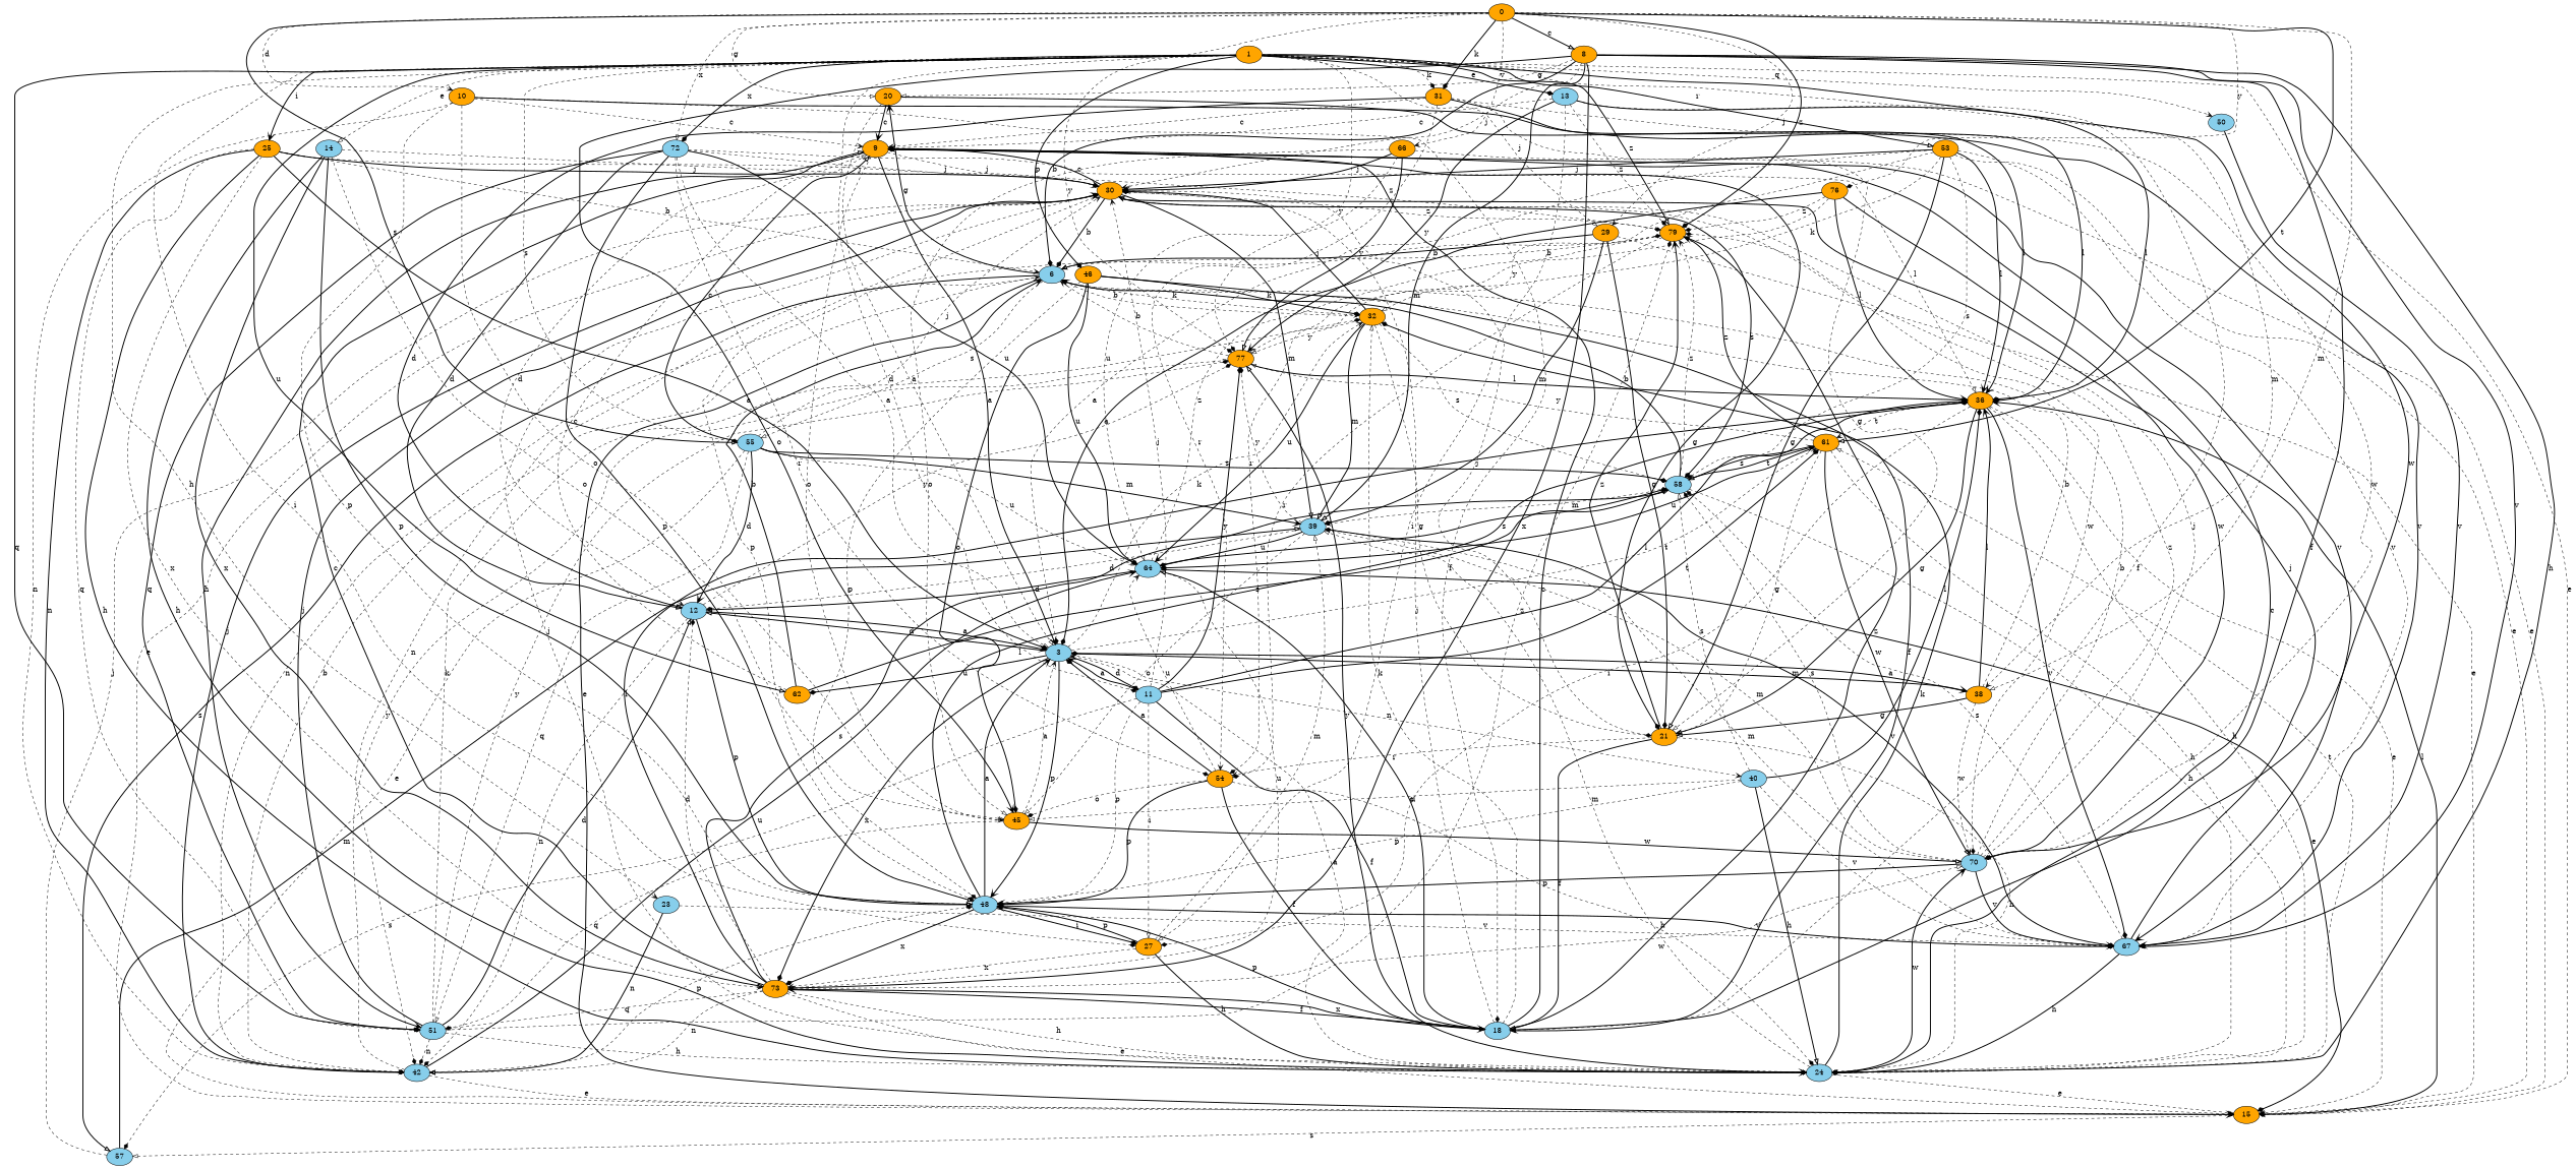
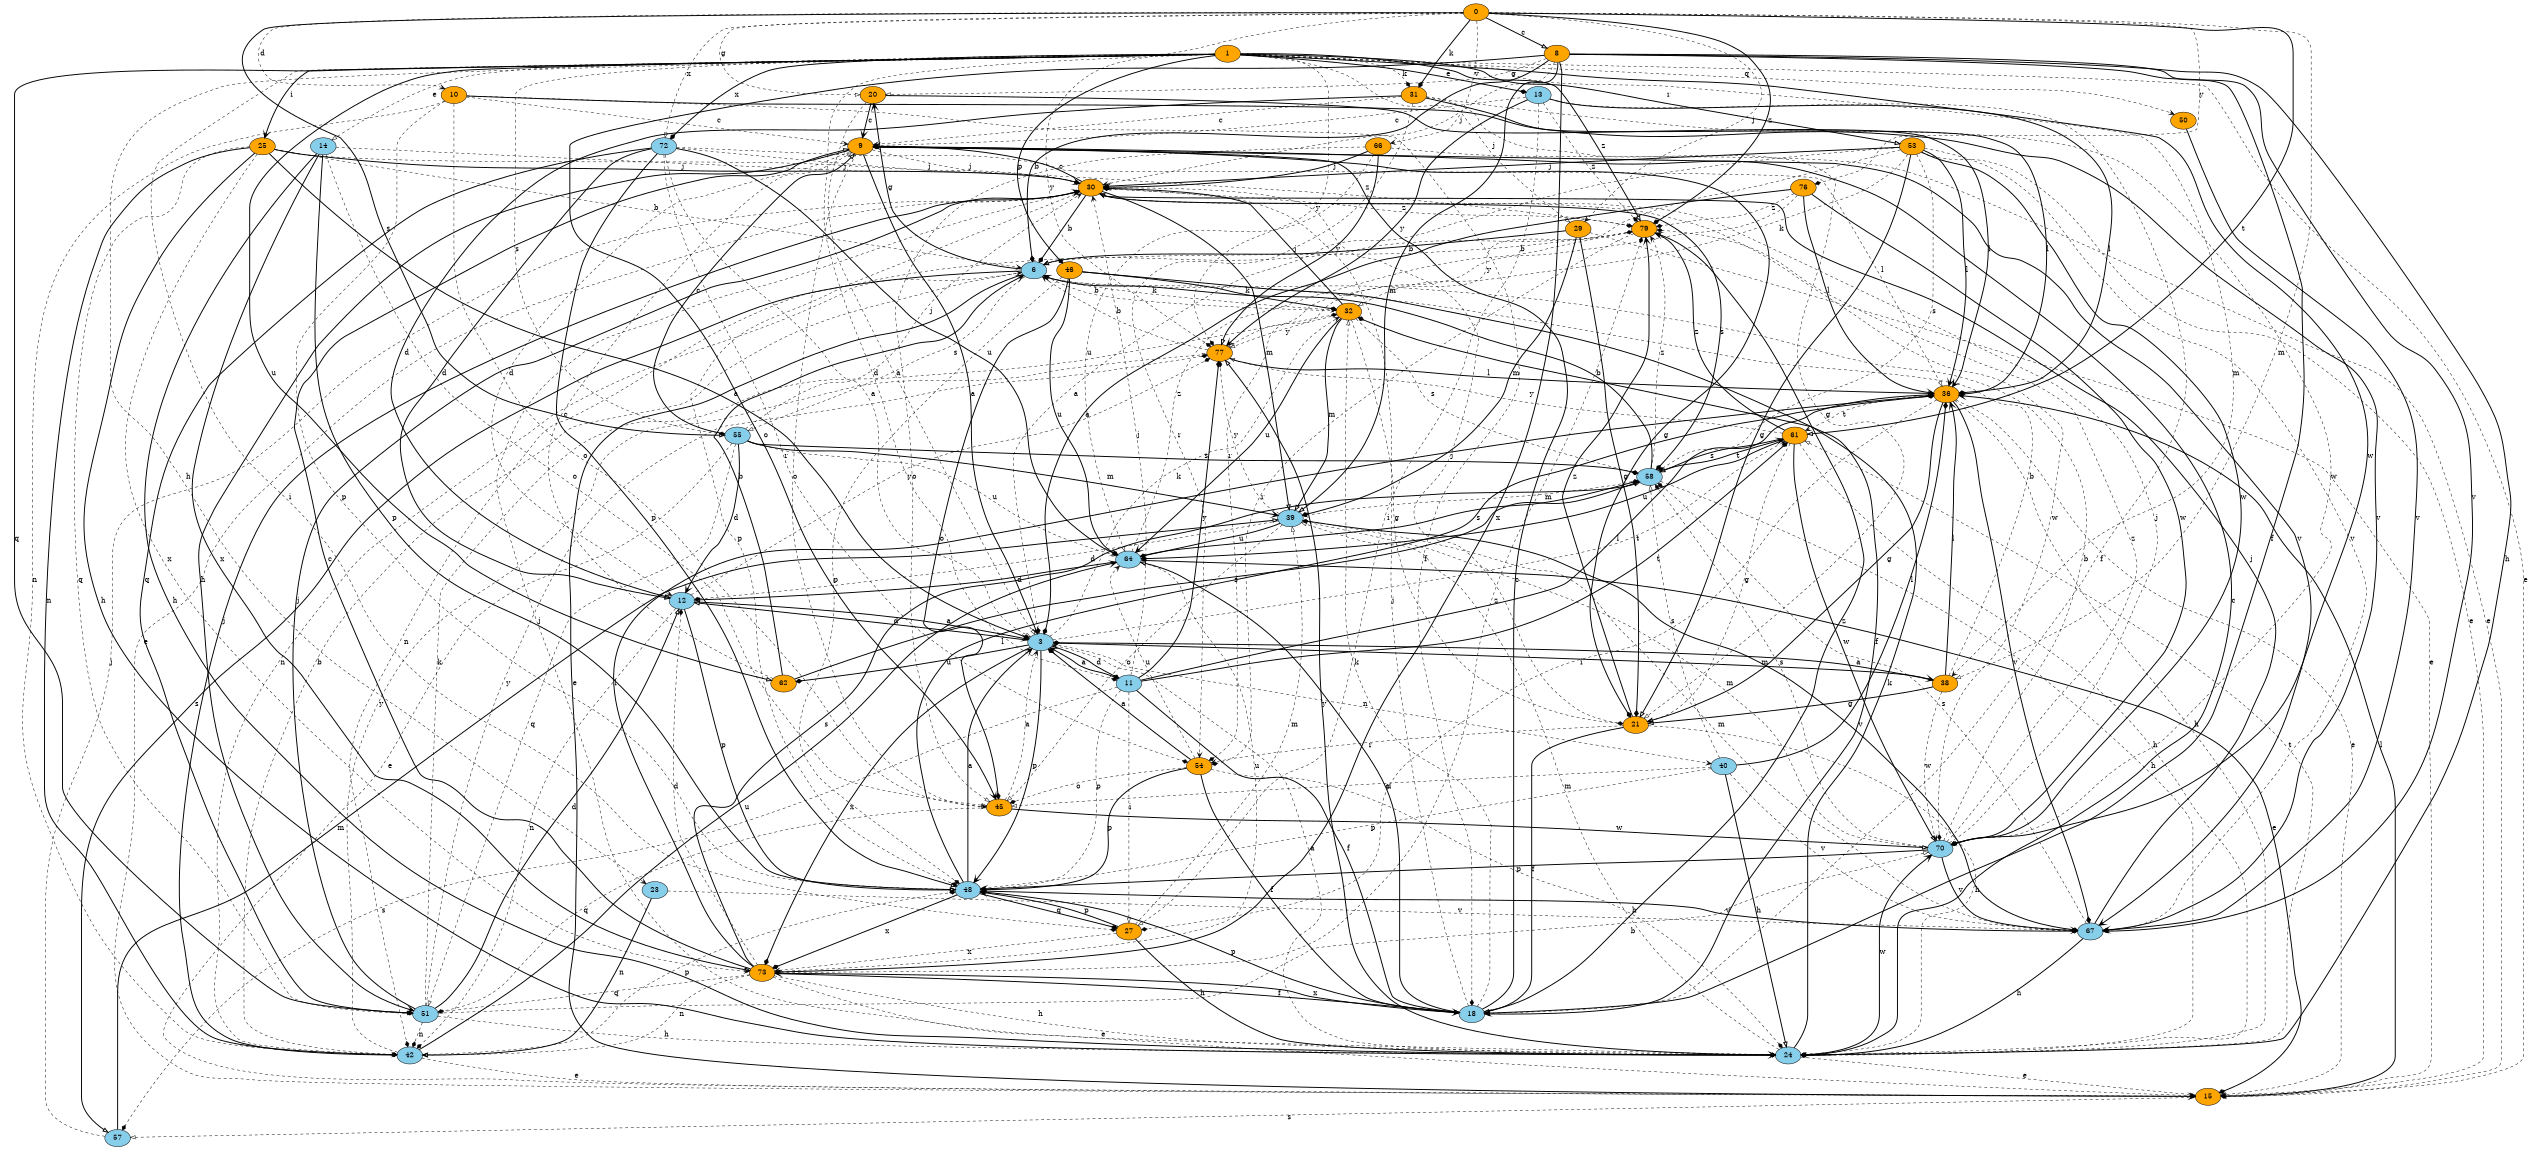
  strict digraph {
    node [fillcolor=orange style=filled]
    edge [arrowhead=diamond style=dashed]
    0
    8
    10
    20
    29
    31
    38
    55 [fillcolor=skyblue]
    61
    66
    72 [fillcolor=skyblue]
    76
    77
    79
    73
    6 [fillcolor=skyblue]
    18 [fillcolor=skyblue]
    24 [fillcolor=skyblue]
    30
    39 [fillcolor=skyblue]
    45
    67 [fillcolor=skyblue]
    48 [fillcolor=skyblue]
    42 [fillcolor=skyblue]
    9
    3 [fillcolor=skyblue]
    36
    15
    21
    70 [fillcolor=skyblue]
    12 [fillcolor=skyblue]
    54
    51 [fillcolor=skyblue]
    64 [fillcolor=skyblue]
    58 [fillcolor=skyblue]
    1
    11 [fillcolor=skyblue]
    13 [fillcolor=skyblue]
    14 [fillcolor=skyblue]
    23 [fillcolor=skyblue]
    25
    27
    46
-   50 [fillcolor=skyblue]
+   50
    53
    62
    57 [fillcolor=skyblue]
    32
    40 [fillcolor=skyblue]
    0 -> 8 [arrowhead=onormal label=c style=bold]
    0 -> 10 [arrowhead=vee label=d]
    0 -> 20 [arrowhead=onormal label=g]
    0 -> 29 [arrowhead=vee label=j]
    0 -> 31 [label=k style=bold]
    0 -> 38 [arrowhead=onormal label=m]
    0 -> 55 [arrowhead=onormal label=s style=bold]
    0 -> 61 [arrowhead=onormal label=t style=bold]
    0 -> 66 [arrowhead=vee label=v]
    0 -> 72 [arrowhead=onormal label=x]
    0 -> 76 [label=y]
    0 -> 77 [label=y]
    0 -> 79 [label=z style=bold]
    8 -> 20 [arrowhead=onormal label=g]
    8 -> 73 [arrowhead=onormal label=x style=bold]
    8 -> 6 [label=b style=bold]
    8 -> 18 [arrowhead=vee label=f style=bold]
    8 -> 24 [label=h style=bold]
    8 -> 30 [arrowhead=vee label=j]
    8 -> 39 [arrowhead=onormal label=m style=bold]
    8 -> 45 [arrowhead=vee label=o style=bold]
    8 -> 67 [arrowhead=onormal label=v style=bold]
    10 -> 18 [label=f]
    10 -> 45 [arrowhead=onormal label=o]
    10 -> 67 [arrowhead=onormal label=v style=bold]
    10 -> 48 [arrowhead=onormal label=p]
    10 -> 42 [arrowhead=vee label=n]
    10 -> 9 [arrowhead=vee label=c]
    20 -> 9 [arrowhead=vee label=c style=bold]
    20 -> 3 [arrowhead=onormal label=a]
    20 -> 36 [arrowhead=vee label=l style=bold]
    29 -> 6 [arrowhead=onormal label=b style=bold]
    29 -> 39 [label=m style=bold]
    29 -> 15 [label=e]
    29 -> 21 [label=g style=bold]
    31 -> 9 [arrowhead=vee label=c]
    31 -> 36 [label=l style=bold]
    31 -> 21 [arrowhead=onormal label=g]
    31 -> 70 [label=w]
    31 -> 12 [arrowhead=onormal label=d style=bold]
    31 -> 54 [arrowhead=vee label=r]
    38 -> 6 [arrowhead=onormal label=b]
    38 -> 3 [label=a style=bold]
    38 -> 36 [arrowhead=vee label=l style=bold]
    38 -> 21 [arrowhead=onormal label=g style=bold]
    38 -> 70 [arrowhead=vee label=w]
    55 -> 30 [arrowhead=vee label=j]
    55 -> 39 [arrowhead=vee label=m style=bold]
    55 -> 9 [arrowhead=onormal label=c style=bold]
    55 -> 15 [arrowhead=vee label=e]
    55 -> 12 [arrowhead=vee label=d style=bold]
    55 -> 51 [arrowhead=onormal label=q]
    55 -> 64 [arrowhead=onormal label=u]
    55 -> 58 [label=s style=bold]
    61 -> 77 [arrowhead=onormal label=y]
    61 -> 79 [arrowhead=onormal label=z style=bold]
    61 -> 24 [label=h]
    61 -> 21 [arrowhead=vee label=g]
    61 -> 70 [arrowhead=onormal label=w style=bold]
    61 -> 64 [label=u style=bold]
    61 -> 58 [arrowhead=onormal label=s style=bold]
    66 -> 77 [arrowhead=onormal label=y style=bold]
    66 -> 30 [arrowhead=vee label=j style=bold]
    66 -> 45 [arrowhead=onormal label=o]
    66 -> 15 [arrowhead=vee label=e]
    66 -> 64 [arrowhead=onormal label=u]
    72 -> 30 [arrowhead=vee label=j]
    72 -> 48 [arrowhead=onormal label=p style=bold]
    72 -> 3 [arrowhead=onormal label=a]
    72 -> 36 [arrowhead=onormal label=l]
    72 -> 12 [arrowhead=onormal label=d style=bold]
    72 -> 54 [label=r]
    72 -> 51 [label=q style=bold]
    72 -> 64 [arrowhead=vee label=u style=bold]
    76 -> 77 [arrowhead=onormal label=y]
    76 -> 79 [label=z]
    76 -> 3 [label=a style=bold]
    76 -> 36 [arrowhead=vee label=l style=bold]
    76 -> 70 [arrowhead=onormal label=w style=bold]
    77 -> 6 [arrowhead=vee label=b]
    77 -> 36 [arrowhead=onormal label=l style=bold]
    79 -> 6 [arrowhead=vee label=b]
    79 -> 42 [label=n]
    79 -> 54 [label=r]
    73 -> 79 [label=z]
    73 -> 18 [arrowhead=onormal label=f style=bold]
    73 -> 24 [arrowhead=vee label=h]
    73 -> 42 [arrowhead=vee label=n]
    73 -> 9 [arrowhead=onormal label=c style=bold]
    73 -> 36 [label=l style=bold]
    73 -> 15 [arrowhead=vee label=e]
    73 -> 12 [label=d]
    73 -> 51 [arrowhead=onormal label=q]
    73 -> 64 [arrowhead=onormal label=u]
    73 -> 58 [arrowhead=onormal label=s style=bold]
    6 -> 20 [arrowhead=vee label=g style=bold]
    6 -> 55 [arrowhead=onormal label=s]
    6 -> 42 [label=n]
    6 -> 15 [arrowhead=vee label=e style=bold]
    6 -> 57 [arrowhead=onormal label=s style=bold]
    6 -> 32 [arrowhead=vee label=k]
    18 -> 79 [arrowhead=vee label=z style=bold]
    18 -> 73 [arrowhead=vee label=x style=bold]
    18 -> 30 [label=j]
    18 -> 48 [arrowhead=onormal label=p style=bold]
    18 -> 9 [label=c style=bold]
    18 -> 64 [arrowhead=onormal label=u style=bold]
    18 -> 32 [arrowhead=onormal label=k]
    24 -> 61 [arrowhead=onormal label=t]
    24 -> 77 [arrowhead=onormal label=y style=bold]
    24 -> 30 [arrowhead=vee label=j]
    24 -> 39 [arrowhead=onormal label=m]
    24 -> 9 [arrowhead=onormal label=c style=bold]
    24 -> 3 [arrowhead=vee label=a]
    24 -> 15 [arrowhead=onormal label=e]
    24 -> 70 [arrowhead=vee label=w style=bold]
    24 -> 32 [label=k style=bold]
    30 -> 79 [arrowhead=onormal label=z]
    30 -> 6 [label=b style=bold]
    30 -> 39 [arrowhead=onormal label=m style=bold]
    30 -> 48 [label=p]
    30 -> 9 [arrowhead=vee label=c style=bold]
    30 -> 15 [arrowhead=vee label=e]
    30 -> 70 [label=w]
    30 -> 58 [label=s style=bold]
    39 -> 77 [label=y]
    39 -> 45 [arrowhead=onormal label=o]
    39 -> 67 [label=v style=bold]
    39 -> 12 [label=d]
    39 -> 64 [label=u style=bold]
    45 -> 3 [arrowhead=vee label=a]
    45 -> 70 [arrowhead=onormal label=w style=bold]
    45 -> 51 [label=q]
    67 -> 24 [label=h style=bold]
    67 -> 30 [arrowhead=onormal label=j style=bold]
    67 -> 39 [label=m]
    67 -> 58 [label=s]
    48 -> 73 [label=x style=bold]
    48 -> 67 [label=v style=bold]
    48 -> 3 [arrowhead=vee label=a style=bold]
    48 -> 36 [label=l style=bold]
-   48 -> 27 [label=i style=bold]
+   48 -> 27 [label=q style=bold]
    42 -> 77 [arrowhead=onormal label=y]
    42 -> 6 [arrowhead=vee label=b]
    42 -> 30 [arrowhead=vee label=j style=bold]
    42 -> 48 [label=p]
    42 -> 15 [label=e]
    42 -> 64 [arrowhead=vee label=u style=bold]
    9 -> 30 [label=j]
    9 -> 45 [arrowhead=vee label=o]
    9 -> 67 [arrowhead=vee label=v style=bold]
    9 -> 3 [arrowhead=vee label=a style=bold]
    9 -> 21 [label=g style=bold]
    9 -> 12 [arrowhead=vee label=d]
    9 -> 51 [arrowhead=vee label=h style=bold]
    3 -> 38 [arrowhead=vee label=m style=bold]
    3 -> 61 [arrowhead=vee label=t]
    3 -> 73 [label=x style=bold]
    3 -> 48 [arrowhead=vee label=p style=bold]
    3 -> 12 [arrowhead=onormal label=d style=bold]
    3 -> 11 [label=d style=bold]
    3 -> 62 [label=u style=bold]
    3 -> 32 [arrowhead=vee label=k]
    3 -> 40 [arrowhead=vee label=n]
    36 -> 61 [arrowhead=vee label=t]
    36 -> 24 [label=h]
    36 -> 67 [label=v style=bold]
    36 -> 15 [arrowhead=vee label=e]
    36 -> 21 [arrowhead=onormal label=g style=bold]
    36 -> 27 [label=i]
    15 -> 36 [arrowhead=vee label=l style=bold]
    15 -> 57 [arrowhead=onormal label=s]
    21 -> 79 [arrowhead=vee label=z style=bold]
    21 -> 18 [arrowhead=onormal label=f style=bold]
    21 -> 24 [arrowhead=onormal label=h]
    21 -> 30 [arrowhead=onormal label=j]
    21 -> 54 [arrowhead=vee label=r]
    70 -> 79 [label=z]
    70 -> 6 [label=b]
    70 -> 30 [arrowhead=vee label=j]
    70 -> 39 [arrowhead=onormal label=m]
    70 -> 67 [arrowhead=vee label=v style=bold]
    70 -> 48 [arrowhead=vee label=p style=bold]
    70 -> 58 [label=s]
    12 -> 77 [label=y]
    12 -> 48 [arrowhead=onormal label=p style=bold]
    12 -> 42 [label=n]
    12 -> 3 [arrowhead=vee label=a style=bold]
    54 -> 18 [arrowhead=vee label=f style=bold]
    54 -> 24 [label=h]
    54 -> 45 [label=o]
    54 -> 48 [label=p style=bold]
    54 -> 3 [label=a style=bold]
    54 -> 64 [arrowhead=vee label=u]
    51 -> 77 [label=y]
    51 -> 24 [label=h]
    51 -> 30 [label=j style=bold]
    51 -> 42 [label=n]
-   51 -> 70 [arrowhead=onormal label=w]
+   51 -> 70 [arrowhead=onormal label=b]
    51 -> 12 [arrowhead=onormal label=d style=bold]
    51 -> 32 [label=k]
    64 -> 79 [label=z]
    64 -> 15 [label=e style=bold]
    64 -> 12 [arrowhead=onormal label=d style=bold]
    64 -> 58 [label=s style=bold]
    58 -> 61 [arrowhead=vee label=t style=bold]
    58 -> 79 [arrowhead=vee label=z]
    58 -> 6 [arrowhead=vee label=b style=bold]
    58 -> 24 [arrowhead=vee label=h]
    58 -> 39 [arrowhead=vee label=m]
    1 -> 29 [arrowhead=onormal label=j]
    1 -> 31 [label=k]
    1 -> 38 [arrowhead=vee label=m]
    1 -> 55 [label=s]
    1 -> 72 [label=x style=bold]
    1 -> 77 [label=y]
    1 -> 79 [arrowhead=onormal label=z style=bold]
    1 -> 15 [arrowhead=vee label=e]
    1 -> 70 [label=w style=bold]
    1 -> 51 [arrowhead=onormal label=q style=bold]
    1 -> 11 [label=d]
    1 -> 13 [label=e style=bold]
    1 -> 14 [arrowhead=onormal label=e]
    1 -> 23 [arrowhead=vee label=h]
    1 -> 25 [arrowhead=vee label=i style=bold]
    1 -> 27 [label=i]
    1 -> 46 [label=p style=bold]
    1 -> 50 [arrowhead=vee label=q]
    1 -> 53 [arrowhead=onormal label=r style=bold]
    1 -> 62 [arrowhead=onormal label=u style=bold]
    11 -> 61 [label=t style=bold]
    11 -> 77 [label=y style=bold]
    11 -> 18 [arrowhead=onormal label=f style=bold]
    11 -> 30 [arrowhead=vee label=j]
    11 -> 48 [arrowhead=vee label=p]
    11 -> 3 [arrowhead=vee label=a style=bold]
    11 -> 36 [arrowhead=onormal label=l style=bold]
    11 -> 27 [arrowhead=onormal label=i]
    11 -> 57 [label=s]
    13 -> 77 [arrowhead=vee label=y style=bold]
    13 -> 79 [label=z]
    13 -> 18 [arrowhead=vee label=f]
    13 -> 9 [arrowhead=onormal label=c]
    13 -> 36 [label=l style=bold]
    13 -> 27 [arrowhead=onormal label=i]
    14 -> 73 [arrowhead=onormal label=x style=bold]
    14 -> 24 [label=h style=bold]
    14 -> 30 [arrowhead=onormal label=j]
    14 -> 45 [arrowhead=onormal label=o]
    14 -> 48 [arrowhead=onormal label=p style=bold]
    23 -> 67 [arrowhead=onormal label=v]
    23 -> 42 [arrowhead=onormal label=n style=bold]
    25 -> 79 [label=z]
    25 -> 73 [arrowhead=vee label=x]
    25 -> 6 [arrowhead=vee label=b]
    25 -> 24 [arrowhead=vee label=h style=bold]
    25 -> 30 [arrowhead=vee label=j style=bold]
    25 -> 42 [label=n style=bold]
    25 -> 3 [label=a style=bold]
    25 -> 51 [arrowhead=onormal label=q]
    27 -> 73 [arrowhead=vee label=x]
    27 -> 24 [label=h style=bold]
    27 -> 39 [arrowhead=onormal label=m]
    27 -> 48 [arrowhead=vee label=p style=bold]
    46 -> 18 [arrowhead=onormal label=f style=bold]
    46 -> 45 [label=o style=bold]
    46 -> 48 [label=p]
    46 -> 64 [label=u style=bold]
    46 -> 32 [label=k style=bold]
    50 -> 67 [arrowhead=vee label=v style=bold]
    53 -> 30 [arrowhead=vee label=j style=bold]
    53 -> 67 [label=v]
    53 -> 3 [label=a]
    53 -> 36 [arrowhead=vee label=l style=bold]
    53 -> 15 [arrowhead=onormal label=e]
    53 -> 21 [arrowhead=onormal label=g style=bold]
+   53 -> 70 [label=w style=bold]
    53 -> 54 [label=r]
    53 -> 58 [label=s]
    53 -> 32 [arrowhead=onormal label=k]
    62 -> 6 [arrowhead=vee label=b style=bold]
    62 -> 9 [arrowhead=onormal label=c]
    62 -> 58 [arrowhead=onormal label=s style=bold]
    57 -> 30 [arrowhead=vee label=j]
    57 -> 39 [arrowhead=onormal label=m style=bold]
    32 -> 77 [arrowhead=onormal label=y]
    32 -> 6 [arrowhead=vee label=b]
    32 -> 30 [label=j style=bold]
    32 -> 39 [arrowhead=onormal label=m style=bold]
    32 -> 21 [label=g]
    32 -> 64 [arrowhead=vee label=u style=bold]
    32 -> 58 [label=s]
    40 -> 24 [arrowhead=onormal label=h style=bold]
    40 -> 45 [arrowhead=onormal label=o]
    40 -> 67 [label=v]
    40 -> 48 [arrowhead=onormal label=p]
    40 -> 36 [label=l style=bold]
    40 -> 58 [arrowhead=onormal label=s]
  }
